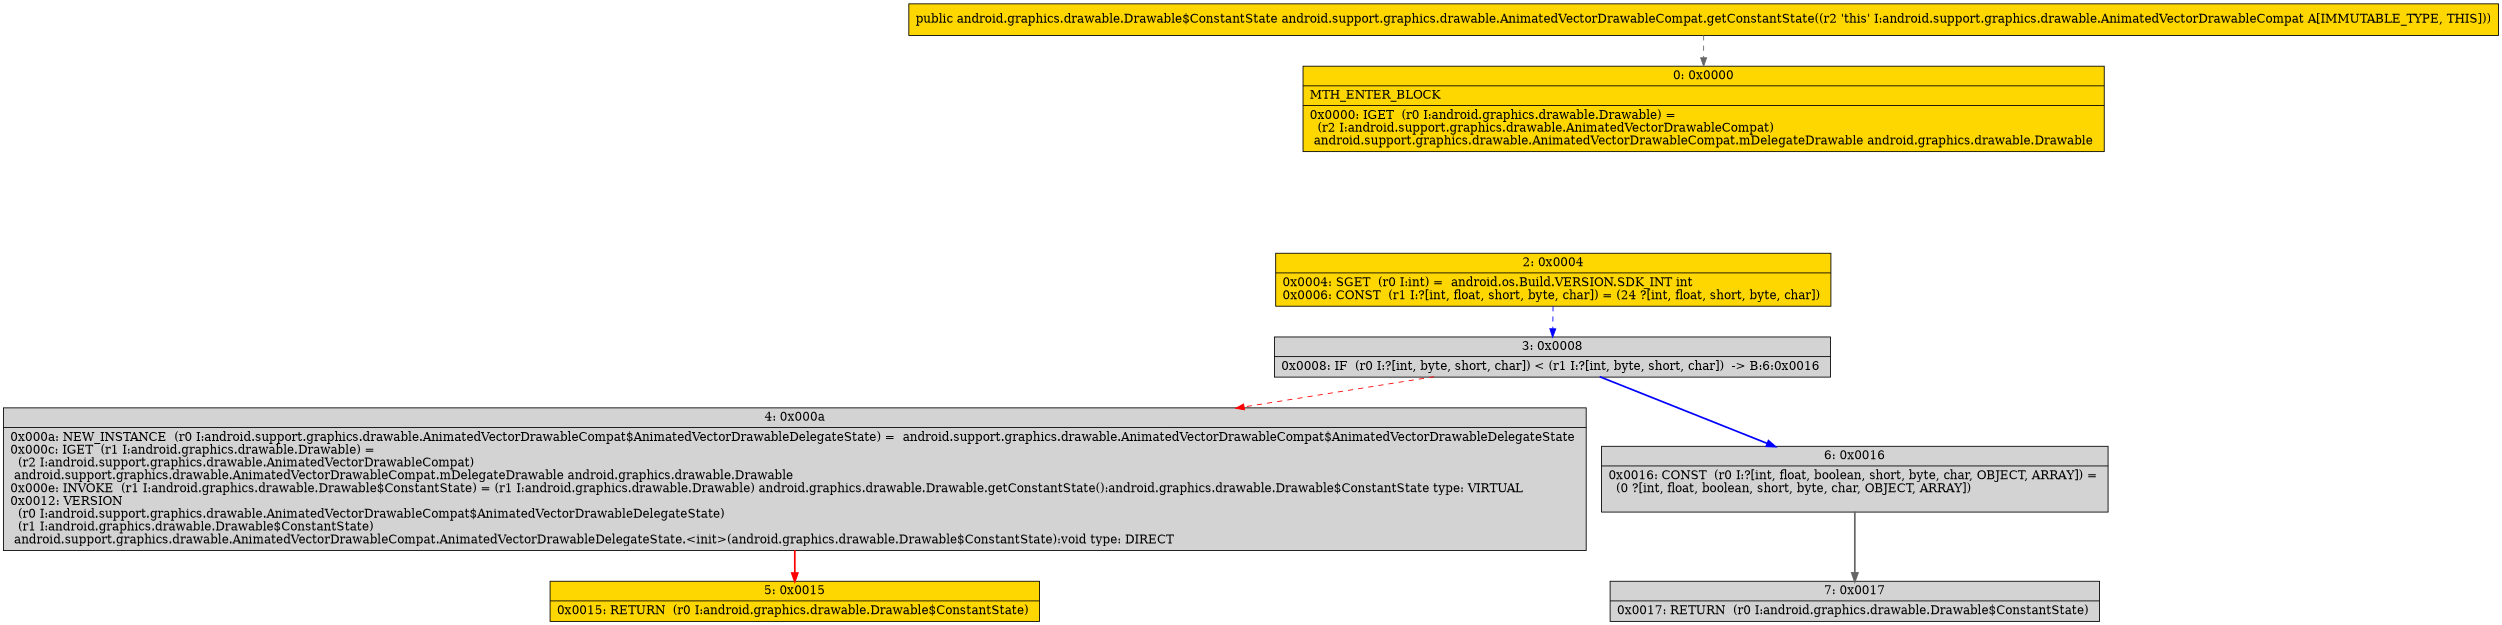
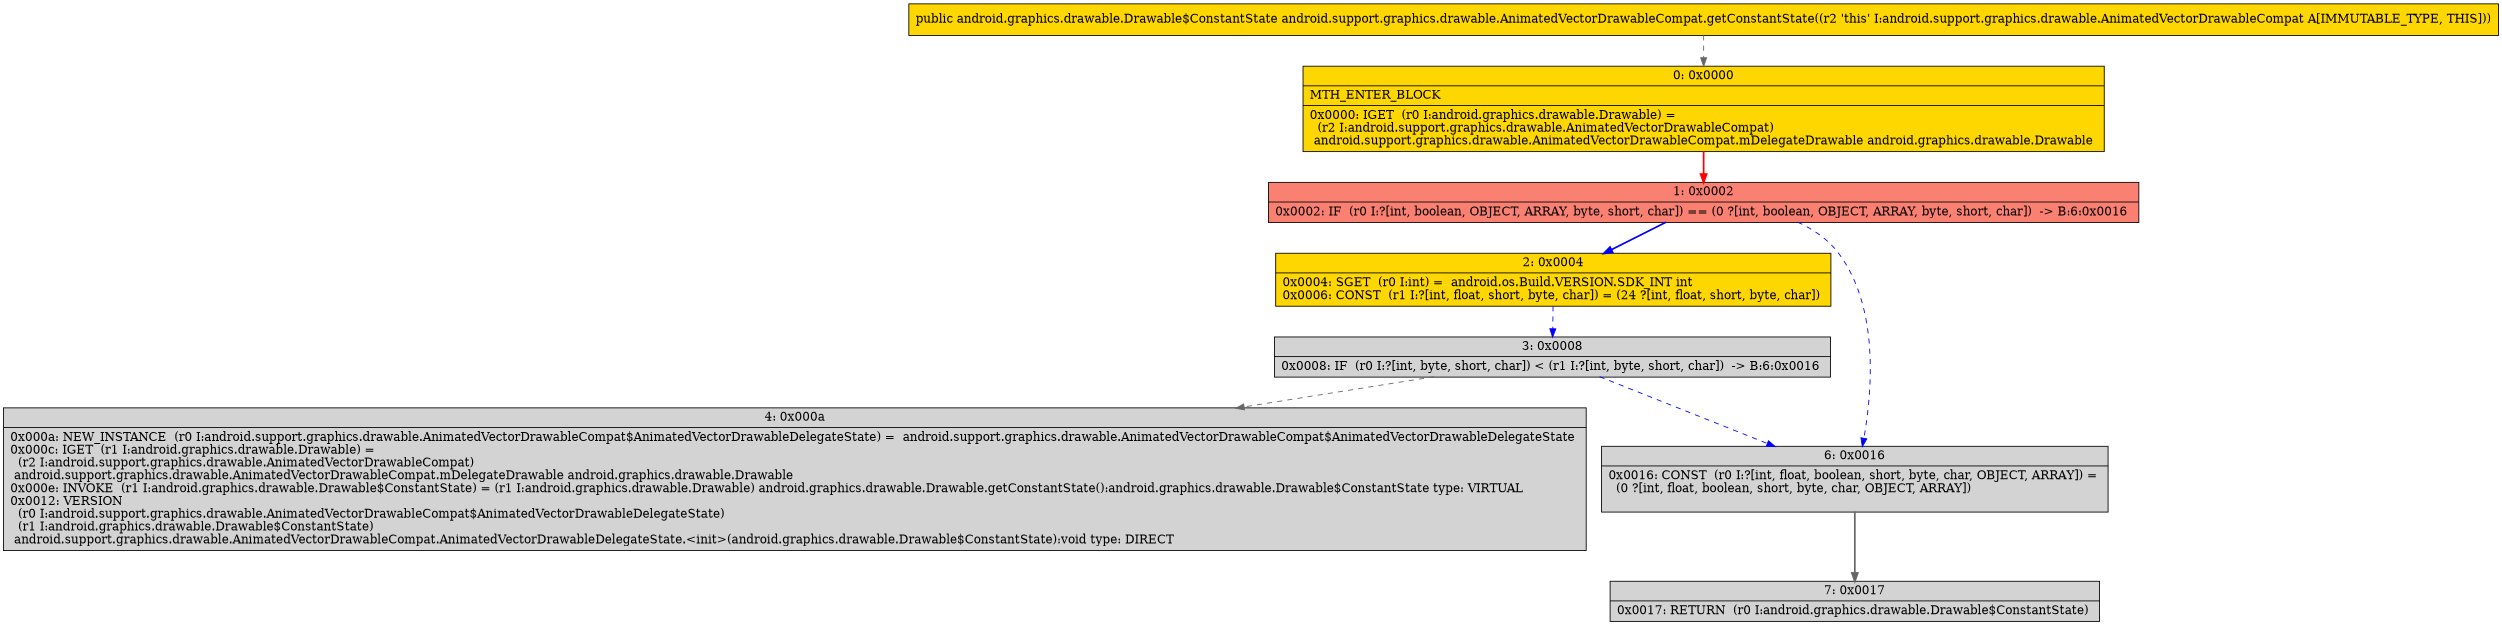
  digraph {
    node [fillcolor=gold shape=record style=filled]
    edge [color=blue style=bold]
    n1 [label="{0\:\ 0x0000|MTH_ENTER_BLOCK\l|0x0000: IGET  (r0 I:android.graphics.drawable.Drawable) = \l  (r2 I:android.support.graphics.drawable.AnimatedVectorDrawableCompat)\l android.support.graphics.drawable.AnimatedVectorDrawableCompat.mDelegateDrawable android.graphics.drawable.Drawable \l}"]
+   n2 [fillcolor=salmon label="{1\:\ 0x0002|0x0002: IF  (r0 I:?[int, boolean, OBJECT, ARRAY, byte, short, char]) == (0 ?[int, boolean, OBJECT, ARRAY, byte, short, char])  \-\> B:6:0x0016 \l}"]
    n3 [label="{2\:\ 0x0004|0x0004: SGET  (r0 I:int) =  android.os.Build.VERSION.SDK_INT int \l0x0006: CONST  (r1 I:?[int, float, short, byte, char]) = (24 ?[int, float, short, byte, char]) \l}"]
    n4 [fillcolor=lightgrey label="{6\:\ 0x0016|0x0016: CONST  (r0 I:?[int, float, boolean, short, byte, char, OBJECT, ARRAY]) = \l  (0 ?[int, float, boolean, short, byte, char, OBJECT, ARRAY])\l \l}"]
    n5 [fillcolor=lightgrey label="{3\:\ 0x0008|0x0008: IF  (r0 I:?[int, byte, short, char]) \< (r1 I:?[int, byte, short, char])  \-\> B:6:0x0016 \l}"]
    n6 [fillcolor=lightgrey label="{7\:\ 0x0017|0x0017: RETURN  (r0 I:android.graphics.drawable.Drawable$ConstantState) \l}"]
    n7 [fillcolor=lightgrey label="{4\:\ 0x000a|0x000a: NEW_INSTANCE  (r0 I:android.support.graphics.drawable.AnimatedVectorDrawableCompat$AnimatedVectorDrawableDelegateState) =  android.support.graphics.drawable.AnimatedVectorDrawableCompat$AnimatedVectorDrawableDelegateState \l0x000c: IGET  (r1 I:android.graphics.drawable.Drawable) = \l  (r2 I:android.support.graphics.drawable.AnimatedVectorDrawableCompat)\l android.support.graphics.drawable.AnimatedVectorDrawableCompat.mDelegateDrawable android.graphics.drawable.Drawable \l0x000e: INVOKE  (r1 I:android.graphics.drawable.Drawable$ConstantState) = (r1 I:android.graphics.drawable.Drawable) android.graphics.drawable.Drawable.getConstantState():android.graphics.drawable.Drawable$ConstantState type: VIRTUAL \l0x0012: VERSION  \l  (r0 I:android.support.graphics.drawable.AnimatedVectorDrawableCompat$AnimatedVectorDrawableDelegateState)\l  (r1 I:android.graphics.drawable.Drawable$ConstantState)\l android.support.graphics.drawable.AnimatedVectorDrawableCompat.AnimatedVectorDrawableDelegateState.\<init\>(android.graphics.drawable.Drawable$ConstantState):void type: DIRECT \l}"]
-   n8 [label="{5\:\ 0x0015|0x0015: RETURN  (r0 I:android.graphics.drawable.Drawable$ConstantState) \l}"]
    n9 [label="{public android.graphics.drawable.Drawable$ConstantState android.support.graphics.drawable.AnimatedVectorDrawableCompat.getConstantState((r2 'this' I:android.support.graphics.drawable.AnimatedVectorDrawableCompat A[IMMUTABLE_TYPE, THIS])) }"]
+   n1 -> n2 [color=red]
+   n2 -> n3
+   n2 -> n4 [style=dashed]
    n3 -> n5 [style=dashed]
    n4 -> n6 [color=gray40]
-   n5 -> n4
-   n5 -> n7 [color=red style=dashed]
-   n7 -> n8 [color=red]
+   n5 -> n4 [style=dashed]
+   n5 -> n7 [color=gray40 style=dashed]
    n9 -> n1 [color=gray40 style=dashed]
  }
